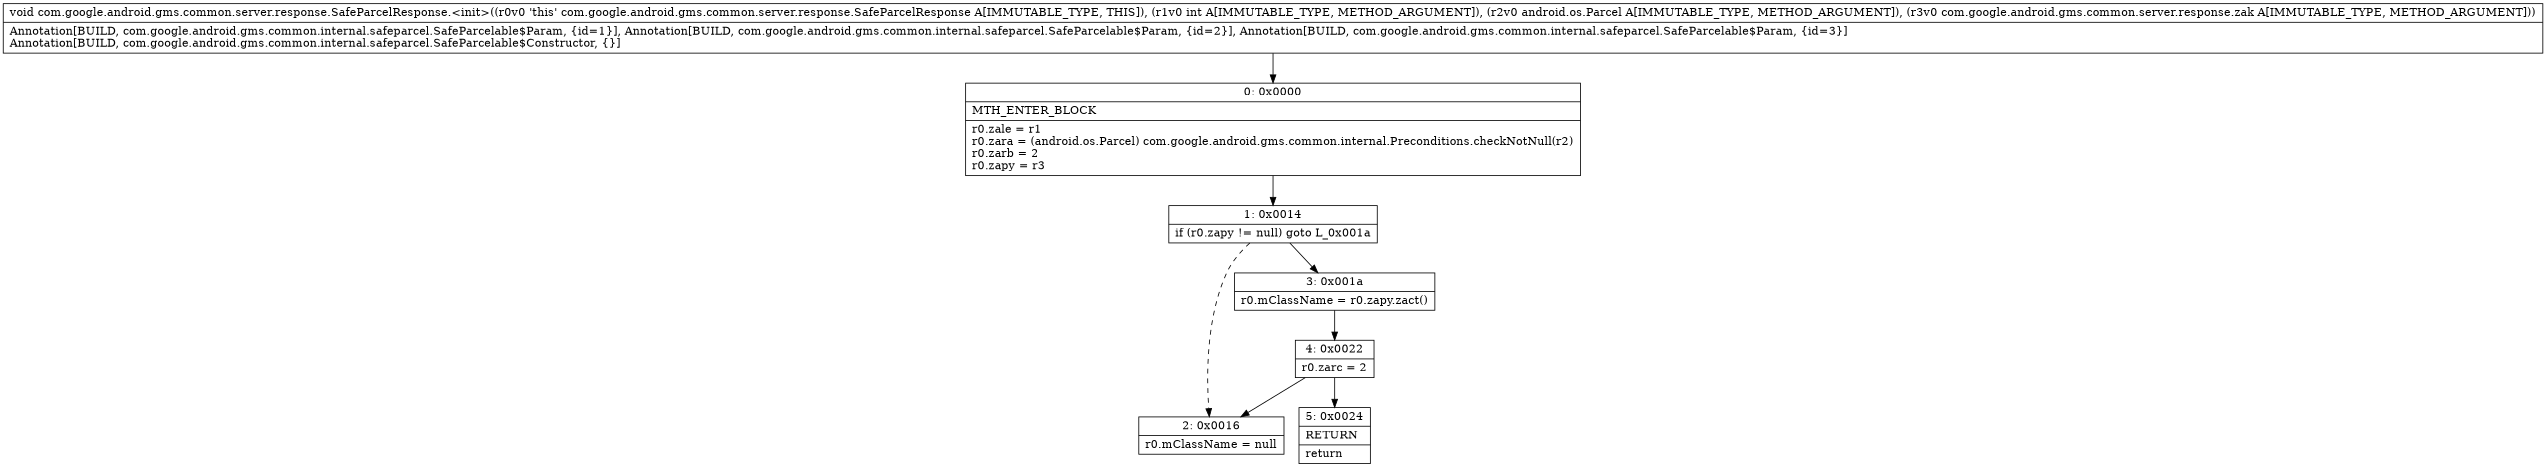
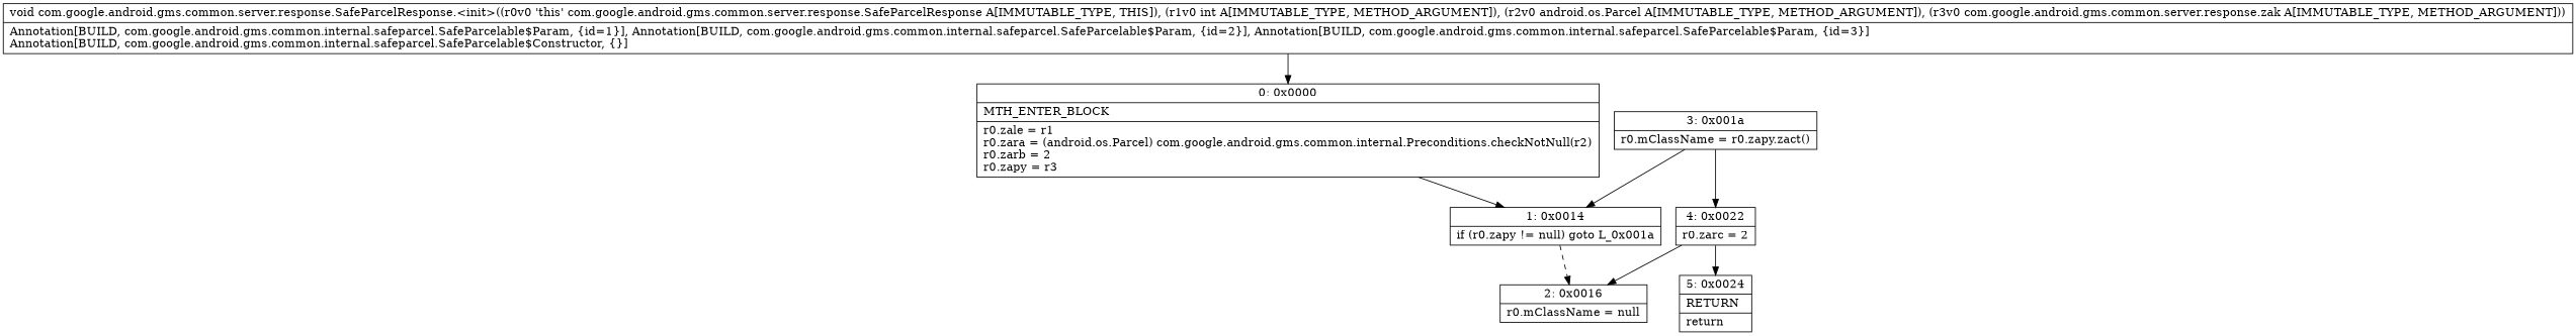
  digraph {
    node [shape=record]
    n1 [label="{0\:\ 0x0000|MTH_ENTER_BLOCK\l|r0.zale = r1\lr0.zara = (android.os.Parcel) com.google.android.gms.common.internal.Preconditions.checkNotNull(r2)\lr0.zarb = 2\lr0.zapy = r3\l}"]
    n2 [label="{1\:\ 0x0014|if (r0.zapy != null) goto L_0x001a\l}"]
    n3 [label="{2\:\ 0x0016|r0.mClassName = null\l}"]
    n4 [label="{3\:\ 0x001a|r0.mClassName = r0.zapy.zact()\l}"]
    n5 [label="{4\:\ 0x0022|r0.zarc = 2\l}"]
    n6 [label="{5\:\ 0x0024|RETURN\l|return\l}"]
    n7 [label="{void com.google.android.gms.common.server.response.SafeParcelResponse.\<init\>((r0v0 'this' com.google.android.gms.common.server.response.SafeParcelResponse A[IMMUTABLE_TYPE, THIS]), (r1v0 int A[IMMUTABLE_TYPE, METHOD_ARGUMENT]), (r2v0 android.os.Parcel A[IMMUTABLE_TYPE, METHOD_ARGUMENT]), (r3v0 com.google.android.gms.common.server.response.zak A[IMMUTABLE_TYPE, METHOD_ARGUMENT]))  | Annotation[BUILD, com.google.android.gms.common.internal.safeparcel.SafeParcelable$Param, \{id=1\}], Annotation[BUILD, com.google.android.gms.common.internal.safeparcel.SafeParcelable$Param, \{id=2\}], Annotation[BUILD, com.google.android.gms.common.internal.safeparcel.SafeParcelable$Param, \{id=3\}]\lAnnotation[BUILD, com.google.android.gms.common.internal.safeparcel.SafeParcelable$Constructor, \{\}]\l}"]
    n1 -> n2
    n2 -> n3 [style=dashed]
-   n2 -> n4
+   n4 -> n2
    n4 -> n5
    n5 -> n3
    n5 -> n6
    n7 -> n1
  }
